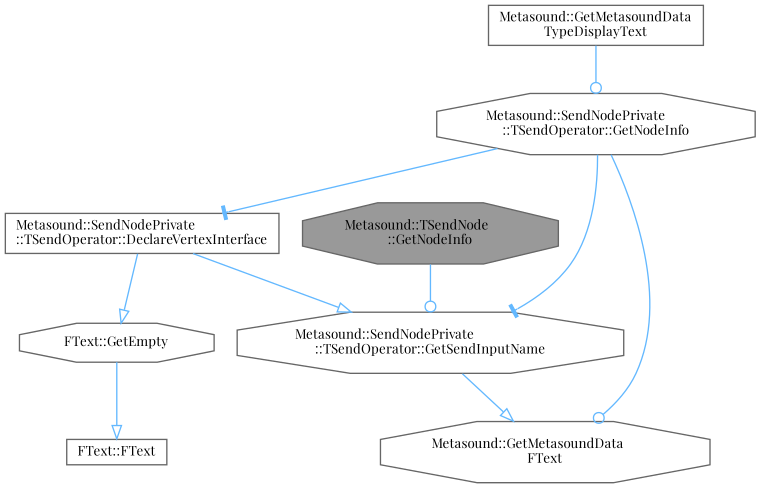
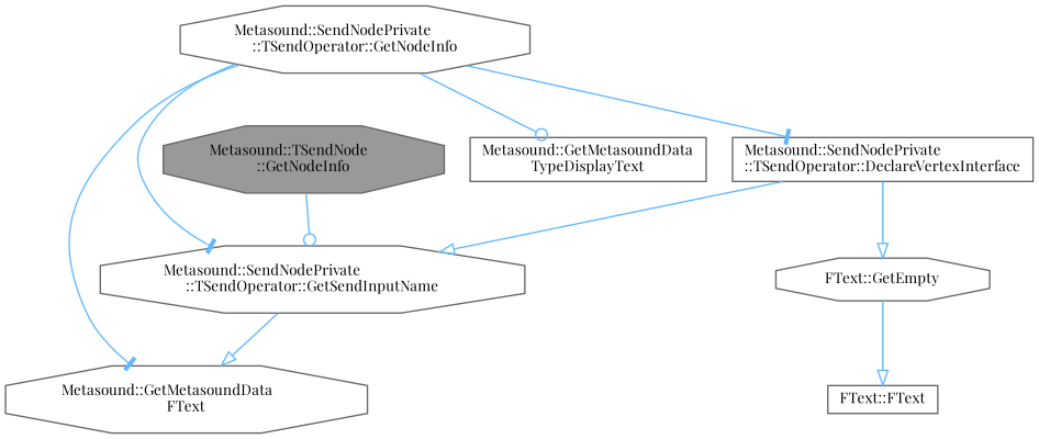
  digraph {
    fontname="Playfair Display"
    rankdir=TB
    node [color=grey40 fillcolor=white fontname="Playfair Display" fontsize=10 shape=octagon style=filled]
    edge [arrowhead=onormal color=steelblue1 fontname="Playfair Display" fontsize=10 labelfontname=Helvetica labelfontsize=10 style=solid]
    n1 [color=gray40 fillcolor=grey60 fontcolor=black height=0.2 label="Metasound::TSendNode\l::GetNodeInfo" width=0.4]
    n2 [height=0.2 label="Metasound::SendNodePrivate\l::TSendOperator::GetSendInputName" width=0.4]
    n3 [height=0.2 label="Metasound::SendNodePrivate\l::TSendOperator::GetNodeInfo" width=0.4]
    n4 [height=0.2 label="Metasound::SendNodePrivate\l::TSendOperator::DeclareVertexInterface" shape=box width=0.4]
    n5 [height=0.2 label="Metasound::GetMetasoundData\lFText" width=0.4]
    n6 [height=0.2 label="Metasound::GetMetasoundData\lTypeDisplayText" shape=box width=0.4]
    n7 [height=0.2 label="FText::GetEmpty" width=0.4]
    n8 [height=0.2 label="FText::FText" shape=box width=0.4]
    n1 -> n2 [arrowhead=odot]
    n2 -> n5
    n3 -> n2 [arrowhead=tee]
    n3 -> n4 [arrowhead=tee]
-   n3 -> n5 [arrowhead=odot]
-   n6 -> n3 [arrowhead=odot]
+   n3 -> n5 [arrowhead=tee]
+   n3 -> n6 [arrowhead=odot]
    n4 -> n2
    n4 -> n7
    n7 -> n8
  }
